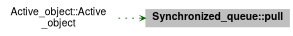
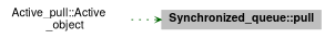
  digraph {
    rankdir=RL
    node [fontname="Helvetica,Arial,sans-serif" fontsize=12 shape=plaintext]
    n1 [color=black fillcolor=grey75 fontcolor=black height=0.2 label=<<b>Synchronized_queue::pull</b>> style=filled width=0.4]
-   n2 [color=blue height=0.2 label="Active_object::Active\l_object" width=0.4]
+   n2 [color=blue height=0.2 label="Active_pull::Active\l_object" width=0.4]
    n1 -> n2 [arrowhead=open arrowsize=0.5 arrowtail=open color=darkgreen dir=back fontname="Helvetica,Arial,sans-serif" fontsize=15 labelfontsize=15 style=dotted]
  }
